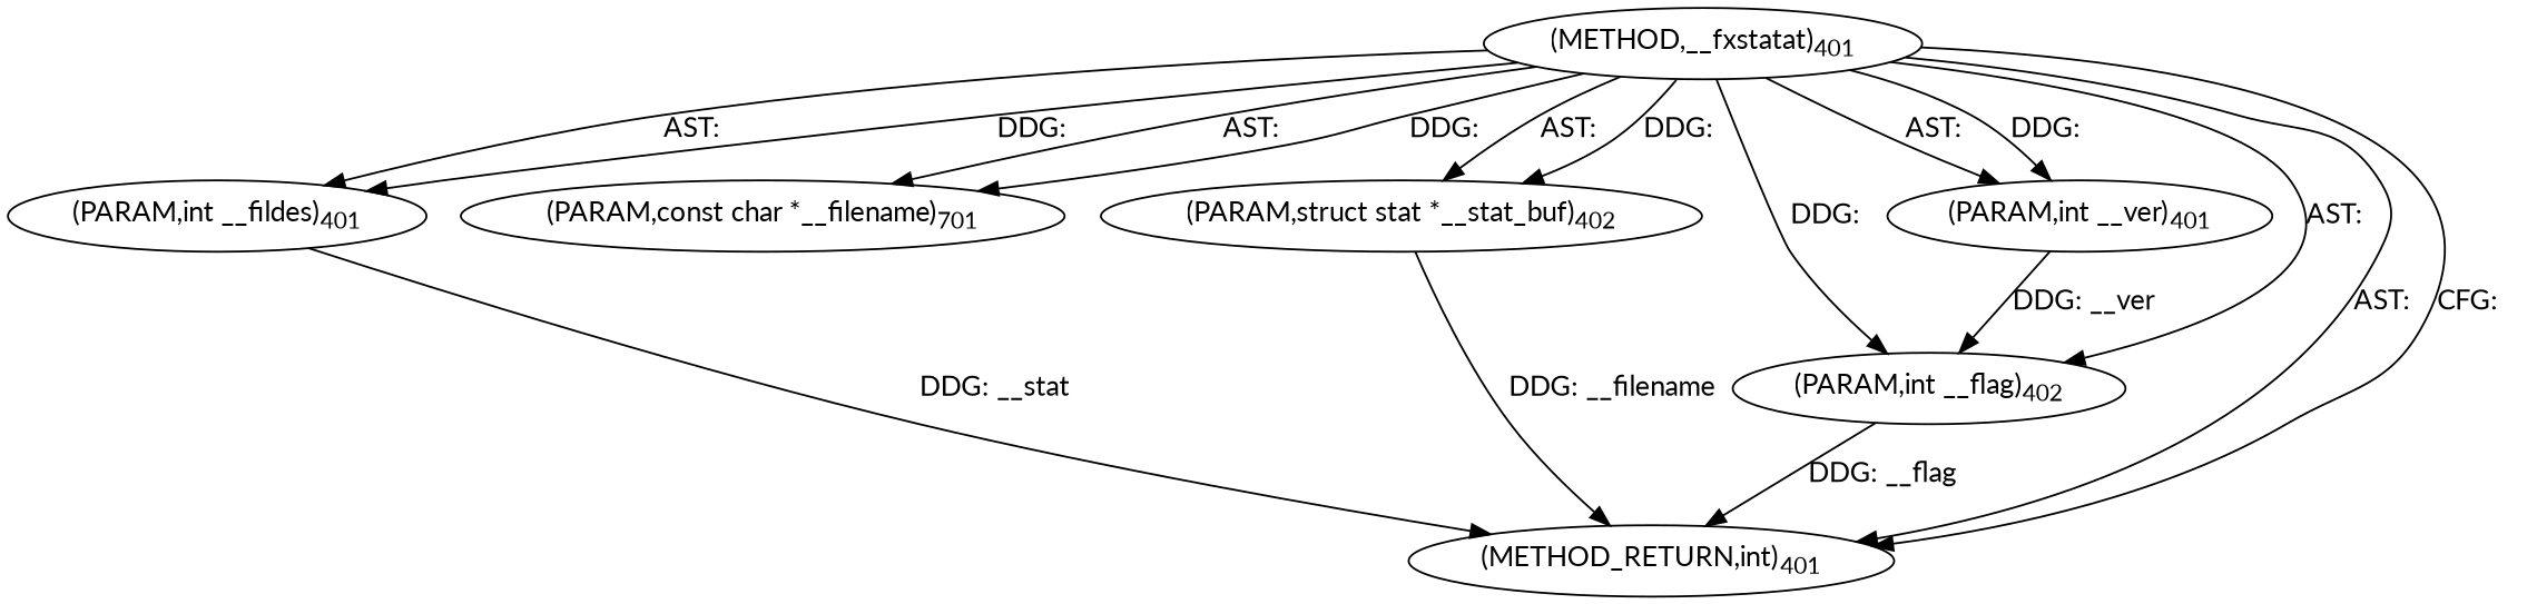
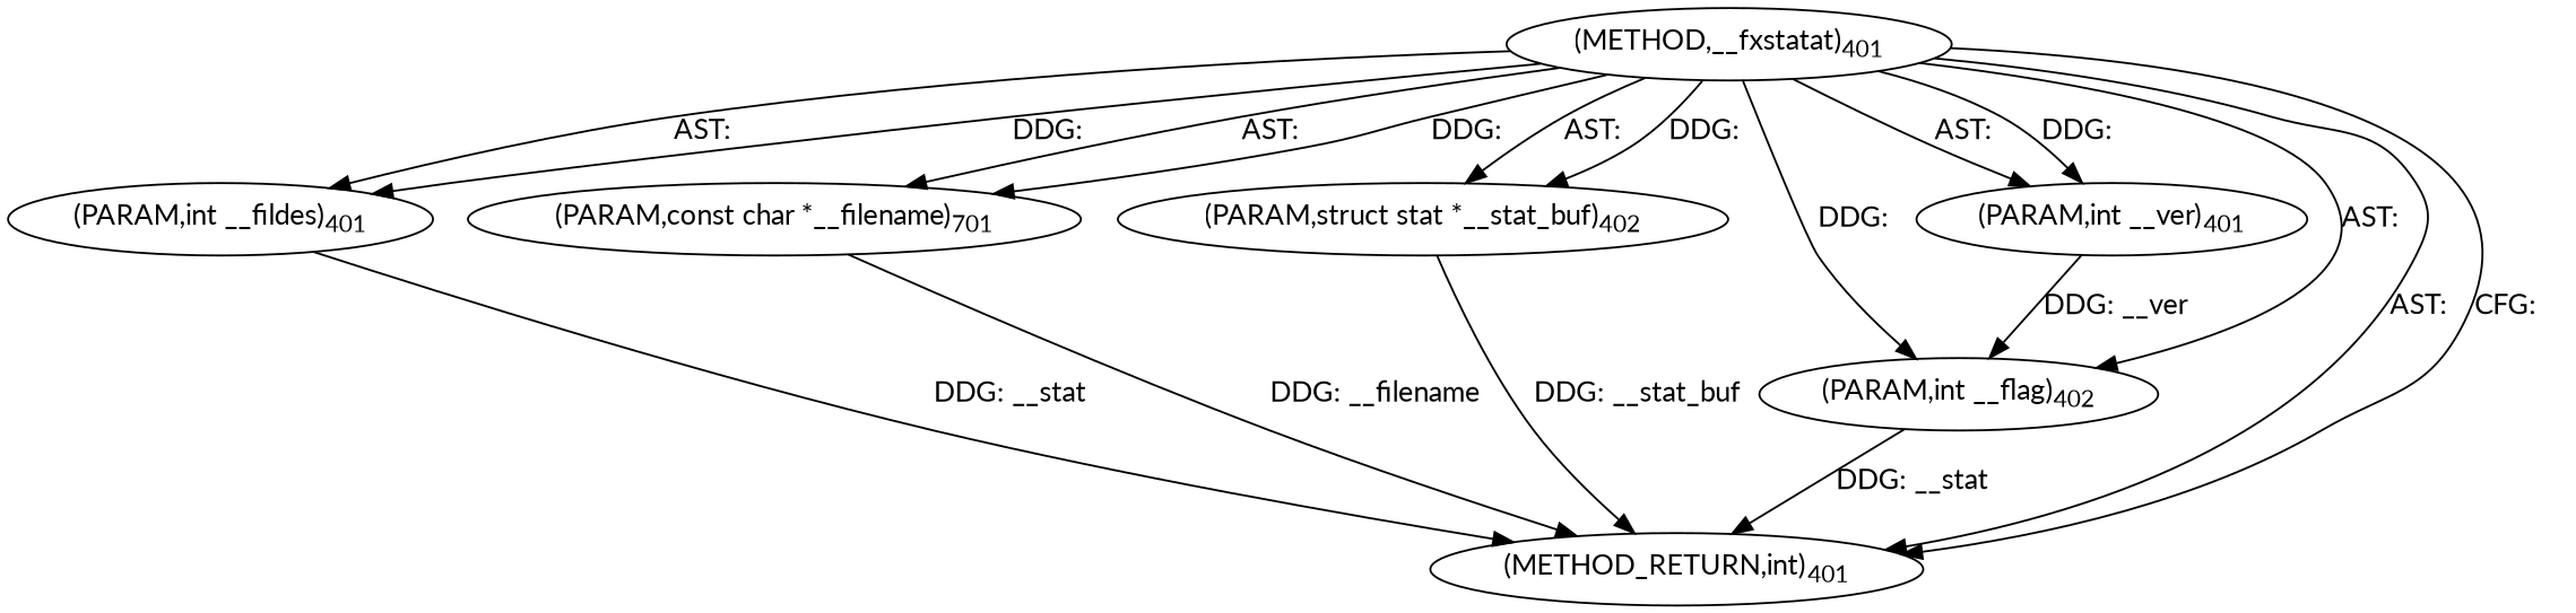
  digraph {
    fontname=Lato
    node [fontname=Lato]
    edge [fontname=Lato]
    n1 [label=<(METHOD,__fxstatat)<SUB>401</SUB>>]
    n2 [label=<(PARAM,int __ver)<SUB>401</SUB>>]
    n3 [label=<(PARAM,int __fildes)<SUB>401</SUB>>]
    n4 [label=<(PARAM,const char *__filename)<SUB>701</SUB>>]
    n5 [label=<(PARAM,struct stat *__stat_buf)<SUB>402</SUB>>]
    n6 [label=<(PARAM,int __flag)<SUB>402</SUB>>]
    n7 [label=<(METHOD_RETURN,int)<SUB>401</SUB>>]
    n1 -> n2 [label="AST: "]
    n1 -> n2 [label="DDG: "]
    n1 -> n3 [label="AST: "]
    n1 -> n3 [label="DDG: "]
    n1 -> n4 [label="AST: "]
    n1 -> n4 [label="DDG: "]
    n1 -> n5 [label="AST: "]
    n1 -> n5 [label="DDG: "]
    n1 -> n6 [label="AST: "]
    n1 -> n6 [label="DDG: "]
    n1 -> n7 [label="AST: "]
    n1 -> n7 [label="CFG: "]
    n2 -> n6 [label="DDG: __ver"]
    n3 -> n7 [label="DDG: __stat"]
-   n5 -> n7 [label="DDG: __filename"]
-   n6 -> n7 [label="DDG: __flag"]
+   n4 -> n7 [label="DDG: __filename"]
+   n5 -> n7 [label="DDG: __stat_buf"]
+   n6 -> n7 [label="DDG: __stat"]
  }
